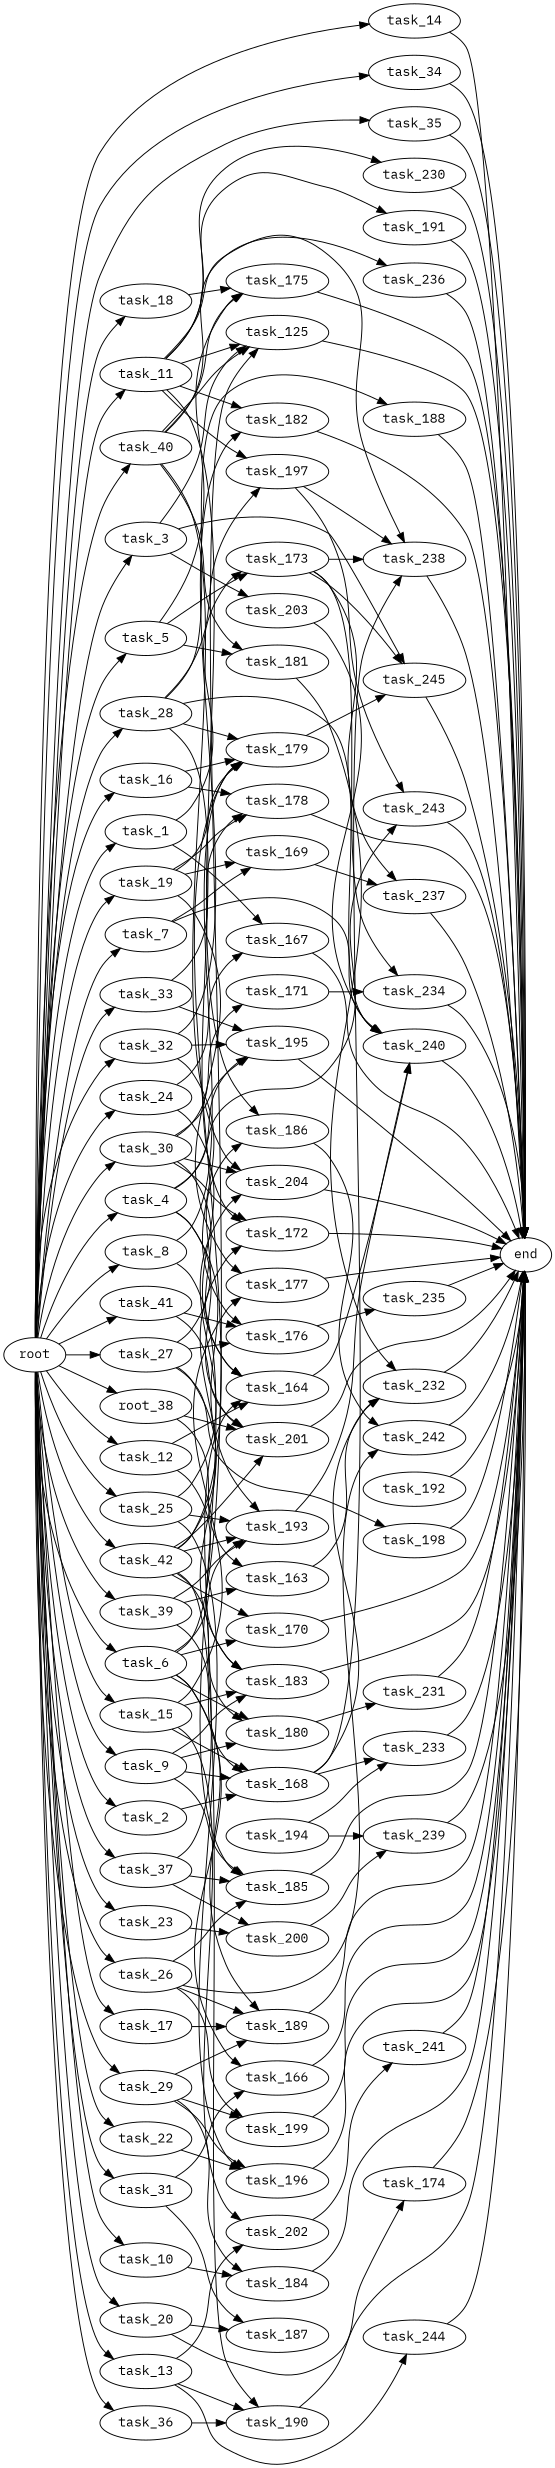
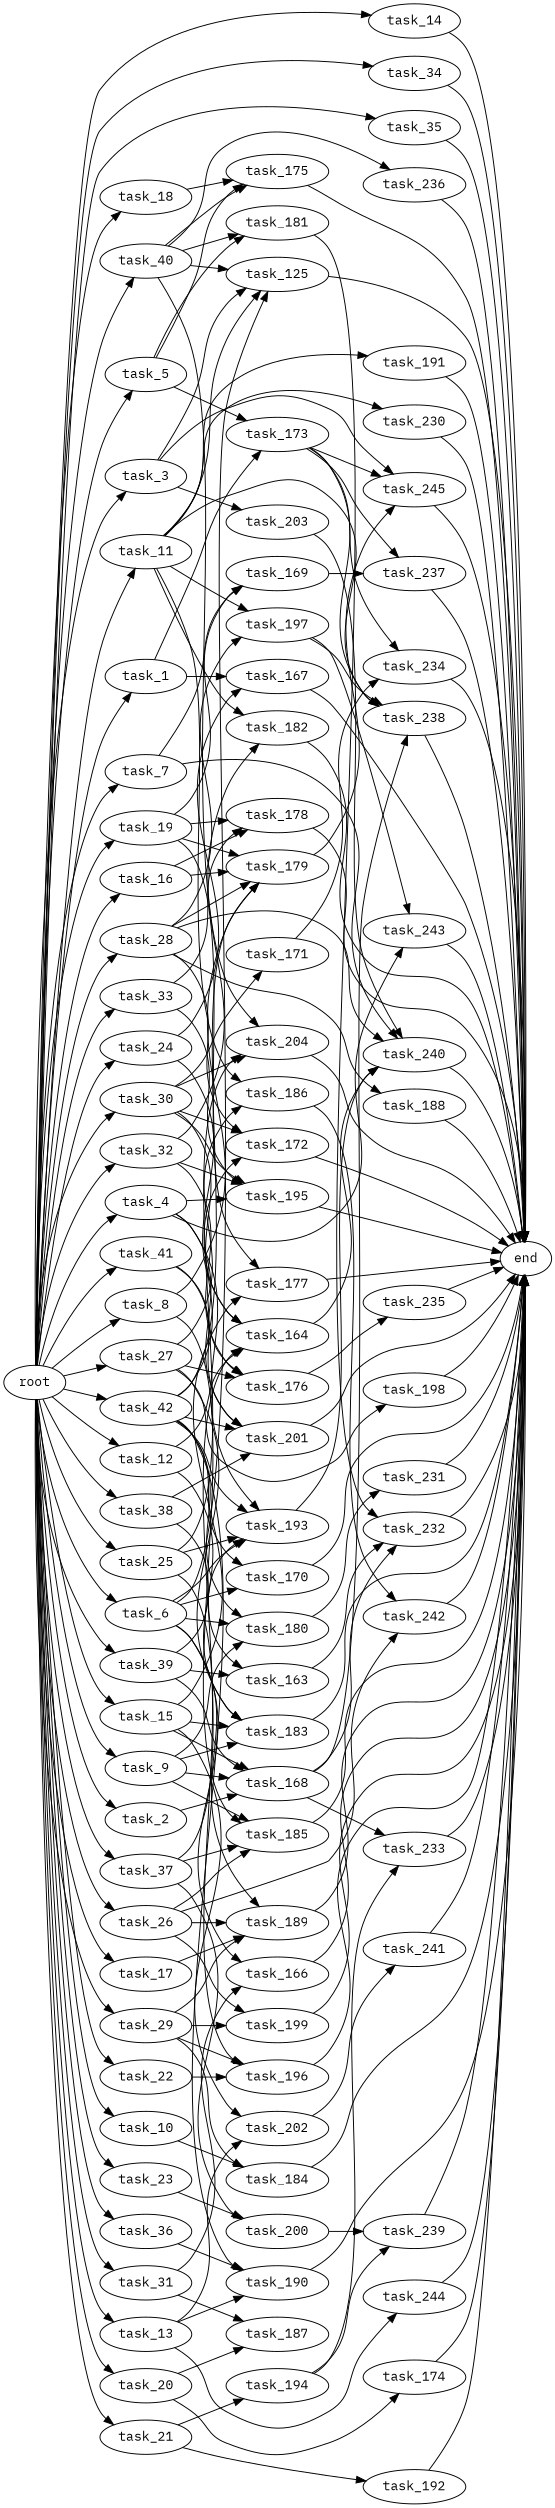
  digraph {
    fontname="IBM Plex Mono"
    rankdir=LR
    node [fontname="IBM Plex Mono"]
    edge [fontname="IBM Plex Mono"]
    root
    task_1
    task_2
    task_3
    task_4
    task_5
    task_6
    task_7
    task_8
    task_9
    task_10
    task_11
    task_12
    task_13
    task_14
    task_15
    task_16
    task_17
    task_18
    task_19
    task_20
+   task_21
    task_22
    task_23
    task_24
    task_25
    task_26
    task_27
    task_28
    task_29
    task_30
    task_31
    task_32
    task_33
    task_34
    task_35
    task_36
    task_37
-   task_38 [label=root_38]
+   task_38
    task_39
    task_40
    task_41
    task_42
    task_167
    task_173
    task_168
    n47 [label=task_125]
    task_203
    task_245
    task_193
    task_195
    task_201
    task_243
    task_175
    task_181
    task_166
    task_170
    task_180
    task_189
    task_169
    task_240
    task_179
    task_185
    task_183
    task_184
    task_182
    task_186
    task_191
    task_197
    task_230
    task_238
    task_164
    task_190
    task_202
    task_244
    end
    task_177
    task_178
    task_174
    task_187
    task_192
    task_194
    task_196
    task_200
    task_204
    task_199
    task_242
    task_176
    task_198
    task_172
    task_188
    task_171
    task_163
    task_236
    task_237
    task_234
    task_232
    task_233
    task_231
    task_241
    task_239
    task_235
    root -> task_1
    root -> task_2
    root -> task_3
    root -> task_4
    root -> task_5
    root -> task_6
    root -> task_7
    root -> task_8
    root -> task_9
    root -> task_10
    root -> task_11
    root -> task_12
    root -> task_13
    root -> task_14
    root -> task_15
    root -> task_16
    root -> task_17
    root -> task_18
    root -> task_19
    root -> task_20
+   root -> task_21
    root -> task_22
    root -> task_23
    root -> task_24
    root -> task_25
    root -> task_26
    root -> task_27
    root -> task_28
    root -> task_29
    root -> task_30
    root -> task_31
    root -> task_32
    root -> task_33
    root -> task_34
    root -> task_35
    root -> task_36
    root -> task_37
    root -> task_38
    root -> task_39
    root -> task_40
    root -> task_41
    root -> task_42
    task_1 -> task_167
    task_1 -> task_173
    task_2 -> task_168
    task_3 -> n47
    task_3 -> task_203
    task_3 -> task_245
    task_4 -> task_193
    task_4 -> task_195
    task_4 -> task_201
    task_4 -> task_243
    task_5 -> task_173
    task_5 -> task_175
    task_5 -> task_181
    task_6 -> n47
    task_6 -> task_193
    task_6 -> task_166
    task_6 -> task_170
    task_6 -> task_180
    task_6 -> task_189
    task_7 -> task_169
    task_7 -> task_240
    task_8 -> task_179
    task_8 -> task_185
    task_9 -> task_168
    task_9 -> task_180
    task_9 -> task_185
    task_9 -> task_183
    task_10 -> task_184
    task_11 -> n47
    task_11 -> task_182
    task_11 -> task_186
    task_11 -> task_191
    task_11 -> task_197
    task_11 -> task_230
    task_11 -> task_238
    task_12 -> task_183
    task_12 -> task_164
    task_13 -> task_190
    task_13 -> task_202
    task_13 -> task_244
    task_14 -> end
    task_15 -> task_168
    task_15 -> task_183
    task_15 -> task_202
    task_15 -> task_177
    task_16 -> task_179
    task_16 -> task_178
    task_17 -> task_189
    task_18 -> task_175
    task_19 -> task_169
    task_19 -> task_179
    task_19 -> task_177
    task_19 -> task_178
    task_20 -> task_174
    task_20 -> task_187
+   task_21 -> task_192
+   task_21 -> task_194
    task_22 -> task_196
    task_23 -> task_200
    task_24 -> task_167
    task_24 -> task_164
    task_25 -> task_193
    task_25 -> task_196
    task_25 -> task_204
    task_26 -> task_189
    task_26 -> task_185
    task_26 -> task_199
    task_26 -> task_242
    task_27 -> task_183
    task_27 -> task_186
    task_27 -> task_176
    task_27 -> task_198
    task_28 -> task_240
    task_28 -> task_179
    task_28 -> task_197
    task_28 -> task_172
    task_28 -> task_188
    task_29 -> task_189
    task_29 -> task_184
    task_29 -> task_196
    task_29 -> task_199
    task_30 -> task_195
    task_30 -> task_164
    task_30 -> task_204
    task_30 -> task_172
    task_30 -> task_171
    task_31 -> task_166
    task_31 -> task_187
    task_32 -> task_195
    task_32 -> task_182
    task_32 -> task_176
    task_33 -> task_195
    task_33 -> task_178
    task_34 -> end
    task_35 -> end
    task_36 -> task_190
    task_37 -> task_185
    task_37 -> task_164
    task_37 -> task_200
    task_38 -> task_201
    task_38 -> task_163
    task_39 -> task_168
    task_39 -> task_193
    task_39 -> task_163
    task_40 -> n47
    task_40 -> task_175
    task_40 -> task_181
    task_40 -> task_204
    task_40 -> task_236
    task_41 -> task_201
    task_41 -> task_176
    task_42 -> task_193
    task_42 -> task_201
    task_42 -> task_170
    task_42 -> task_180
    task_42 -> task_179
    task_42 -> task_190
    task_42 -> task_172
    task_167 -> end
    task_173 -> task_245
    task_173 -> task_238
    task_173 -> task_237
    task_173 -> task_234
    task_168 -> task_238
    task_168 -> task_232
    task_168 -> task_233
    n47 -> end
    task_203 -> task_240
    task_245 -> end
    task_193 -> task_240
    task_195 -> end
    task_201 -> end
    task_243 -> end
    task_175 -> end
    task_181 -> task_232
    task_166 -> end
    task_170 -> end
    task_180 -> task_231
    task_189 -> end
    task_169 -> task_237
    task_240 -> end
    task_179 -> task_245
    task_185 -> end
    task_183 -> end
    task_184 -> end
    task_182 -> end
    task_186 -> task_242
    task_191 -> end
    task_197 -> task_243
    task_197 -> task_238
    task_230 -> end
    task_238 -> end
    task_164 -> task_240
    task_190 -> end
    task_202 -> task_241
    task_244 -> end
    task_177 -> end
    task_178 -> end
    task_174 -> end
    task_192 -> end
    task_194 -> task_233
    task_194 -> task_239
    task_196 -> end
    task_200 -> task_239
    task_204 -> end
    task_199 -> end
    task_242 -> end
    task_176 -> task_235
    task_198 -> end
    task_172 -> end
    task_188 -> end
    task_171 -> task_234
    task_163 -> task_232
    task_236 -> end
    task_237 -> end
    task_234 -> end
    task_232 -> end
    task_233 -> end
    task_231 -> end
    task_241 -> end
    task_239 -> end
    task_235 -> end
  }
